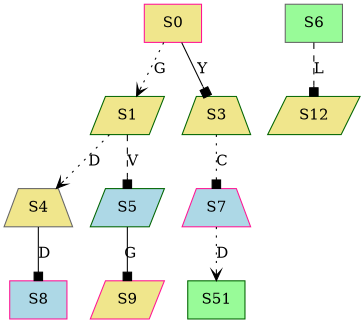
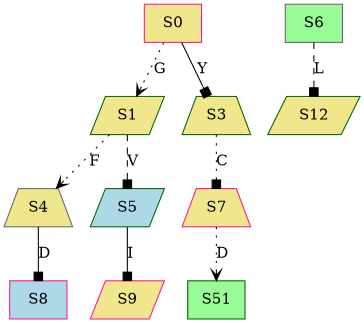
  strict digraph {
    fontname="DejaVu Serif"
    node [color=darkgreen fillcolor=khaki fontname="DejaVu Serif" shape=box style=filled]
    edge [arrowhead=box fontname="DejaVu Serif" style=dotted]
    S0 [color=deeppink]
    S1 [shape=parallelogram]
    S3 [shape=trapezium]
    S4 [color=gray40 shape=trapezium]
    S5 [fillcolor=lightblue shape=parallelogram]
-   S7 [color=deeppink fillcolor=lightblue shape=trapezium]
+   S7 [color=deeppink shape=trapezium]
    S8 [color=deeppink fillcolor=lightblue]
    S9 [color=deeppink shape=parallelogram]
    S6 [color=gray40 fillcolor=palegreen]
    n10 [label=S12 shape=parallelogram]
    n11 [fillcolor=palegreen label=S51]
    S0 -> S1 [arrowhead=vee label=G]
    S0 -> S3 [label=Y style=solid]
-   S1 -> S4 [arrowhead=vee label=D]
+   S1 -> S4 [arrowhead=vee label=F]
    S1 -> S5 [label=V style=dashed]
    S3 -> S7 [label=C]
    S4 -> S8 [label=D style=solid]
-   S5 -> S9 [label=G style=solid]
+   S5 -> S9 [label=I style=solid]
    S7 -> n11 [arrowhead=vee label=D]
    S6 -> n10 [label=L style=dashed]
  }
